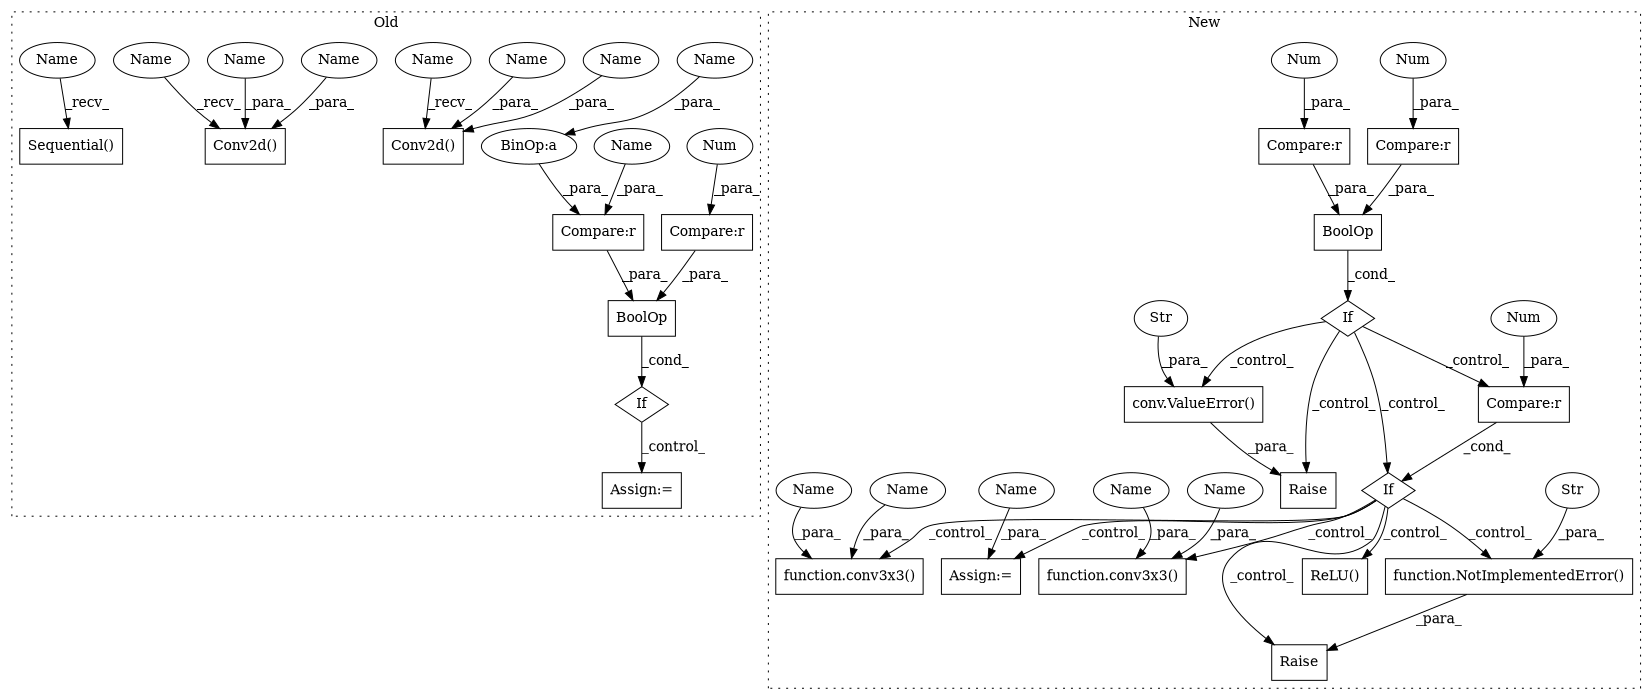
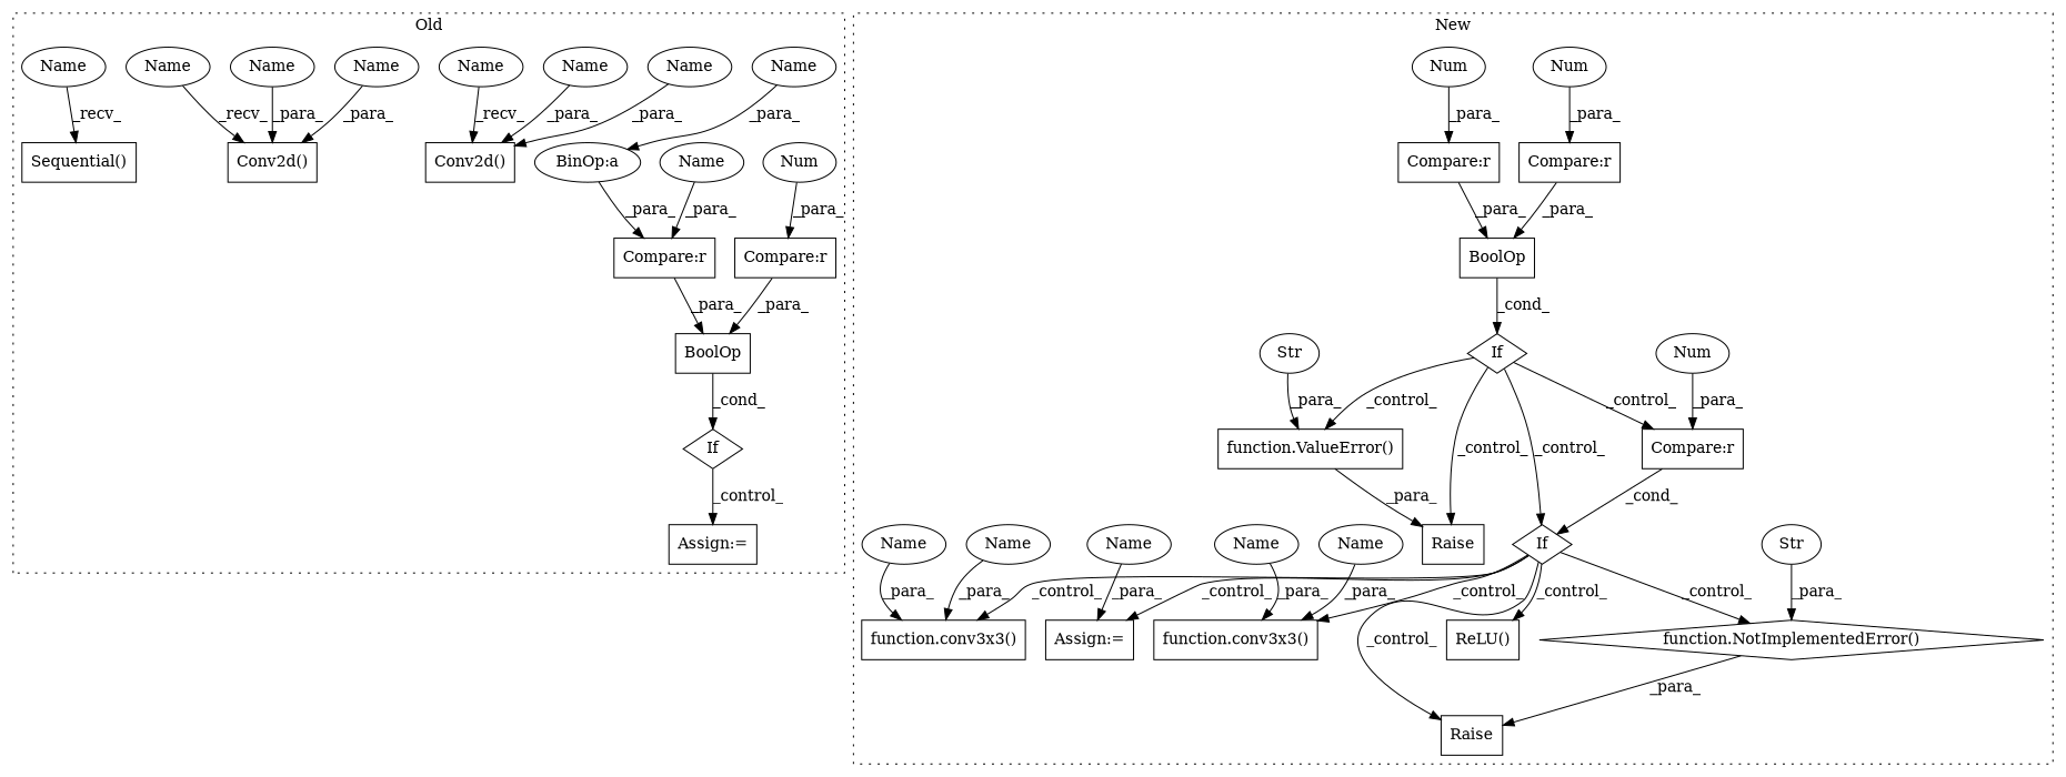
  digraph {
    node [a=87 l=6 s=672 shape=ellipse]
    n1 [a=96 l="3,14" label=If s="669,721" shape=diamond]
    n2 [a=68 l=3 label="Assign:=" s=748 shape=box]
    n3 [a=82 l=1 label="BinOp:a" s=714]
    n4 [a=72 l=49 label=BoolOp shape=box]
    n5 [a=40 l=34 label="Compare:r" s=687 shape=box]
    n6 [a=40 l=11 label="Compare:r" shape=box]
    n7 [a=76 l=1 label=Num s=682]
    n8 [a=75 l="10,54" label="Conv2d()" s="359,386" shape=box]
    n9 [a=75 l=15 label="Sequential()" s=645 shape=box]
    n10 [a=75 l="10,49" label="Conv2d()" s="504,528" shape=box]
    n11 [label=Name s=380]
    n12 [label=Name s=522]
    n13 [label=Name s=715]
    n14 [label=Name s=514]
    n15 [l=9 label=Name s=369]
    n16 [l=9 label=Name s=687]
    n17 [l=2 label=Name s=645]
    n18 [l=2 label=Name s=504]
    n19 [l=2 label=Name s=359]
-   n20 [a=75 l="20,1" label="function.NotImplementedError()" s="2269,2331" shape=box]
+   n20 [a=75 l="20,1" label="function.NotImplementedError()" s="2269,2331" shape=diamond]
    n21 [a=96 l="3,14" label=If s="2234,2249" shape=diamond]
    n22 [a=40 l=12 label="Compare:r" s=2237 shape=box]
    n23 [a=91 label=Raise s=2263 shape=box]
    n24 [a=96 l="3,14" label=If s="2106,2140" shape=diamond]
    n25 [a=66 l=42 label=Str s=2289]
    n26 [a=72 l=31 label=BoolOp s=2109 shape=box]
    n27 [a=75 l="8,1" label="function.conv3x3()" s="2445,2477" shape=box]
    n28 [a=68 l=3 label="Assign:=" s=2698 shape=box]
    n29 [a=75 l="8,1" label="function.conv3x3()" s="2580,2602" shape=box]
    n30 [a=76 l=1 label=Num s=2248]
    n31 [a=40 l=11 label="Compare:r" s=2109 shape=box]
    n32 [a=76 l=1 label=Num s=2119]
    n33 [a=40 l=16 label="Compare:r" s=2124 shape=box]
    n34 [a=76 l=2 label=Num s=2138]
    n35 [a=91 label=Raise s=2154 shape=box]
    n36 [a=75 l=21 label="ReLU()" s=2537 shape=box]
-   n37 [a=75 l="11,1" label="conv.ValueError()" s="2160,2224" shape=box]
+   n37 [a=75 l="11,1" label="function.ValueError()" s="2160,2224" shape=box]
    n38 [a=66 l=53 label=Str s=2171]
    n39 [label=Name s=2463]
    n40 [label=Name s=2596]
    n41 [label=Name s=2588]
    n42 [label=Name s=2701]
    n43 [label=Name s=2471]
    subgraph cluster_1 {
      label=Old
      style=dotted
      n1
      n2
      n3
      n4
      n5
      n6
      n7
      n8
      n9
      n10
      n11
      n12
      n13
      n14
      n15
      n16
      n17
      n18
      n19
    }
    subgraph cluster_2 {
      label=New
      style=dotted
      n20
      n21
      n22
      n23
      n24
      n25
      n26
      n27
      n28
      n29
      n30
      n31
      n32
      n33
      n34
      n35
      n36
      n37
      n38
      n39
      n40
      n41
      n42
      n43
    }
    n1 -> n2 [label=_control_]
    n3 -> n5 [label=_para_]
    n4 -> n1 [label=_cond_]
    n5 -> n4 [label=_para_]
    n6 -> n4 [label=_para_]
    n7 -> n6 [label=_para_]
    n11 -> n8 [label=_para_]
    n12 -> n10 [label=_para_]
    n13 -> n3 [label=_para_]
    n14 -> n10 [label=_para_]
    n15 -> n8 [label=_para_]
    n16 -> n5 [label=_para_]
    n17 -> n9 [label=_recv_]
    n18 -> n10 [label=_recv_]
    n19 -> n8 [label=_recv_]
    n20 -> n23 [label=_para_]
    n21 -> n20 [label=_control_]
    n21 -> n23 [label=_control_]
    n21 -> n27 [label=_control_]
    n21 -> n28 [label=_control_]
    n21 -> n29 [label=_control_]
    n21 -> n36 [label=_control_]
    n22 -> n21 [label=_cond_]
    n24 -> n21 [label=_control_]
    n24 -> n22 [label=_control_]
    n24 -> n35 [label=_control_]
    n24 -> n37 [label=_control_]
    n25 -> n20 [label=_para_]
    n26 -> n24 [label=_cond_]
    n30 -> n22 [label=_para_]
    n31 -> n26 [label=_para_]
    n32 -> n31 [label=_para_]
    n33 -> n26 [label=_para_]
    n34 -> n33 [label=_para_]
    n37 -> n35 [label=_para_]
    n38 -> n37 [label=_para_]
    n39 -> n27 [label=_para_]
    n40 -> n29 [label=_para_]
    n41 -> n29 [label=_para_]
    n42 -> n28 [label=_para_]
    n43 -> n27 [label=_para_]
  }
